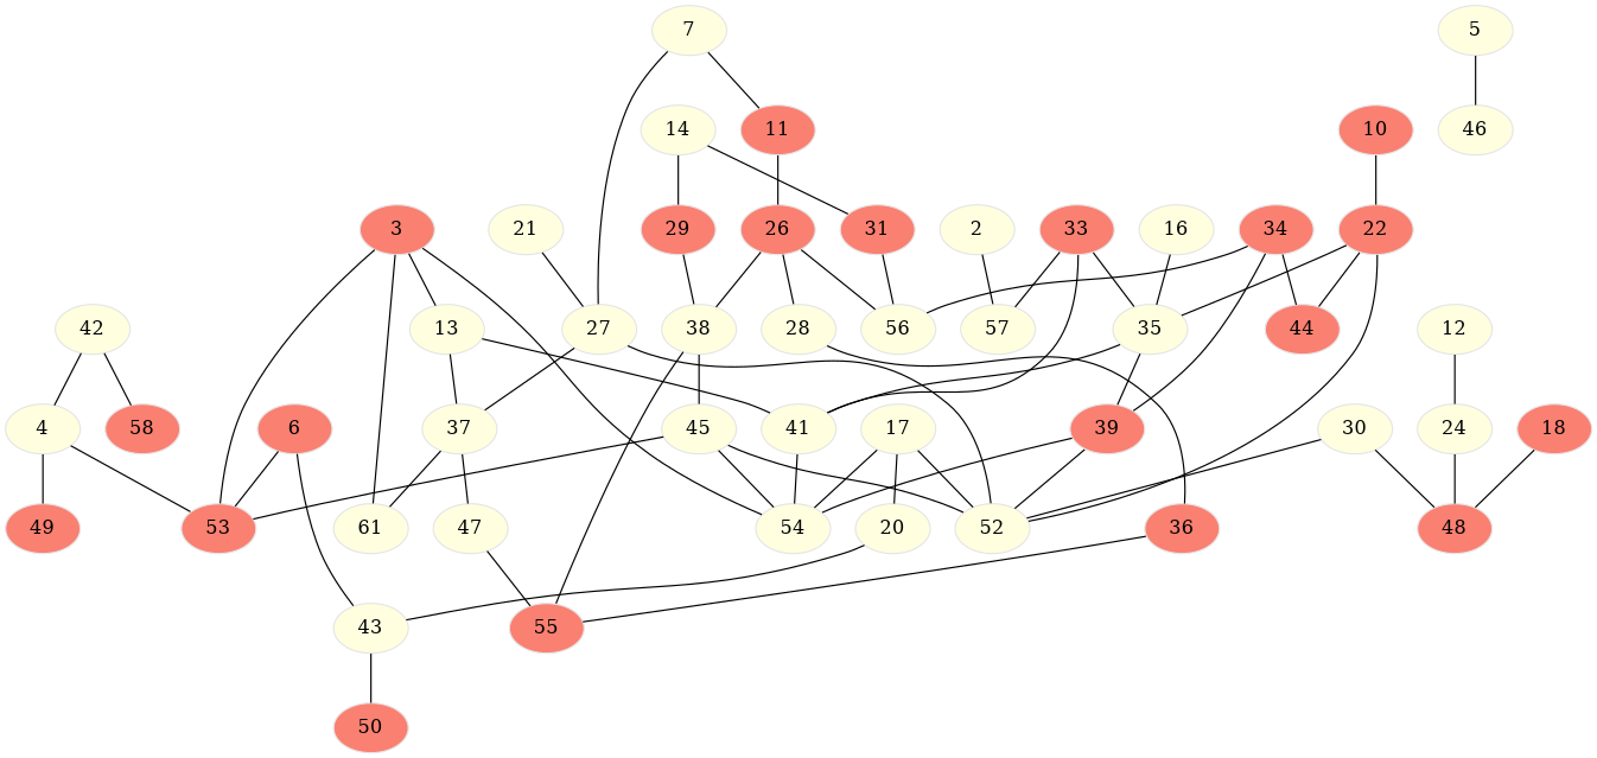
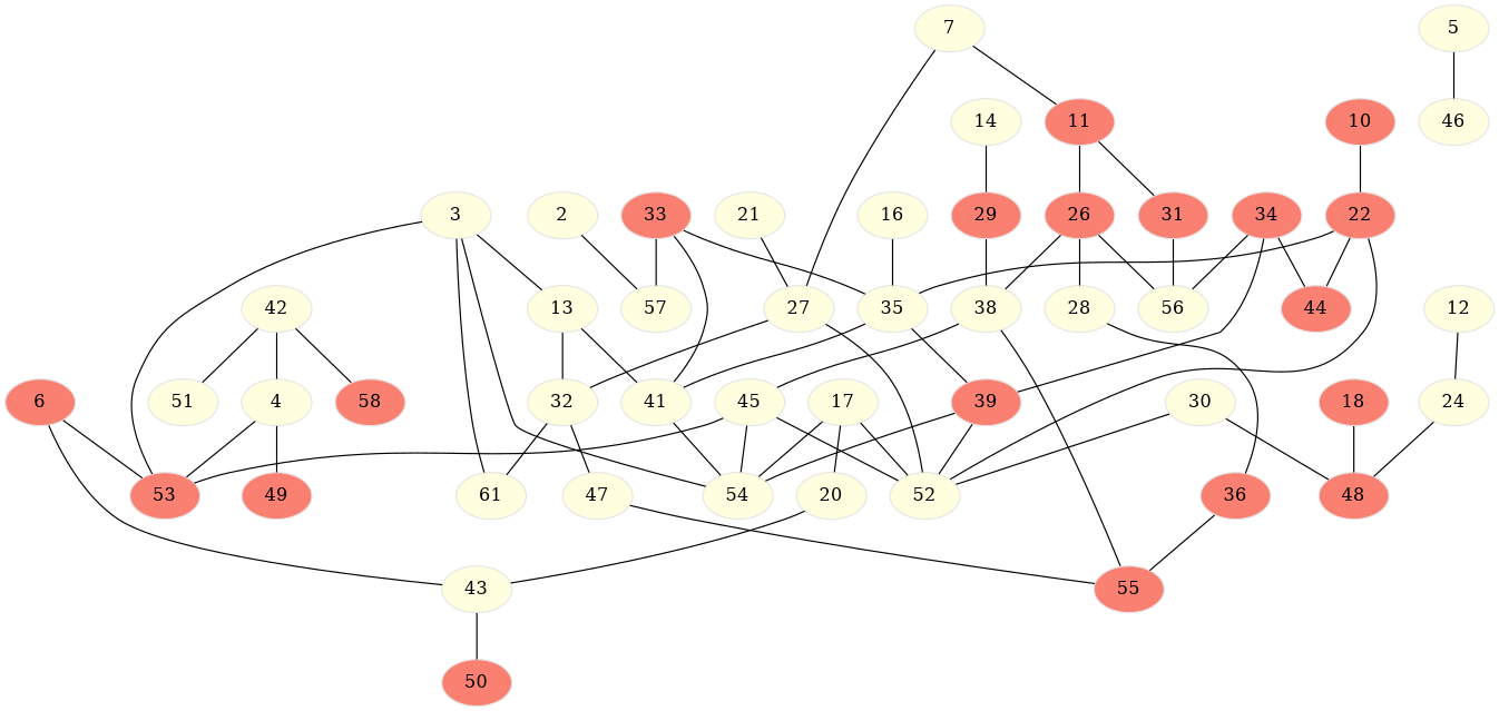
  graph {
    node [color=gray90 fillcolor=lightyellow style=filled]
    edge [weight=1.0]
    2
    57
-   3 [fillcolor=salmon]
+   3
    13
    53 [fillcolor=salmon]
    54
    61
-   32 [label=37]
+   32
    41
    4
    49 [fillcolor=salmon]
    5
    46
    6 [fillcolor=salmon]
    43
    50 [fillcolor=salmon]
    11 [fillcolor=salmon]
    7
    27
    26 [fillcolor=salmon]
    52
    10 [fillcolor=salmon]
    22 [fillcolor=salmon]
    35
    44 [fillcolor=salmon]
    28
    38
    56
    12
    24
    48 [fillcolor=salmon]
    47
    16
    39 [fillcolor=salmon]
    17
    20
    18 [fillcolor=salmon]
    n38 [label=14]
    29 [fillcolor=salmon]
    31 [fillcolor=salmon]
    21
    n42 [fillcolor=salmon label=33]
    36 [fillcolor=salmon]
    55 [fillcolor=salmon]
    45
    30
    34 [fillcolor=salmon]
    42
+   51
    58 [fillcolor=salmon]
    2 -- 57
    3 -- 13
    3 -- 53
    3 -- 54
    3 -- 61
    13 -- 32
    13 -- 41
    32 -- 61
    32 -- 47
    41 -- 54
    4 -- 53
    4 -- 49
    5 -- 46
    6 -- 53
    6 -- 43
    43 -- 50
    11 -- 26
    7 -- 11
    7 -- 27
    27 -- 32
    27 -- 52 [weight=2.0]
    26 -- 28
    26 -- 38
    26 -- 56
    10 -- 22
    22 -- 52
    22 -- 35
    22 -- 44
    35 -- 41
    35 -- 39
    28 -- 36
    38 -- 55
    38 -- 45
    12 -- 24
    24 -- 48
    47 -- 55
    16 -- 35
    39 -- 54
    39 -- 52
    17 -- 54
    17 -- 52
    17 -- 20
    20 -- 43
    18 -- 48
    n38 -- 29
-   n38 -- 31
+   11 -- 31
    29 -- 38
    31 -- 56
    21 -- 27
    n42 -- 57
    n42 -- 41
    n42 -- 35
    36 -- 55
    45 -- 53
    45 -- 54
    45 -- 52
    30 -- 52
    30 -- 48
    34 -- 44
    34 -- 56
    34 -- 39
    42 -- 4
+   42 -- 51
    42 -- 58
  }
